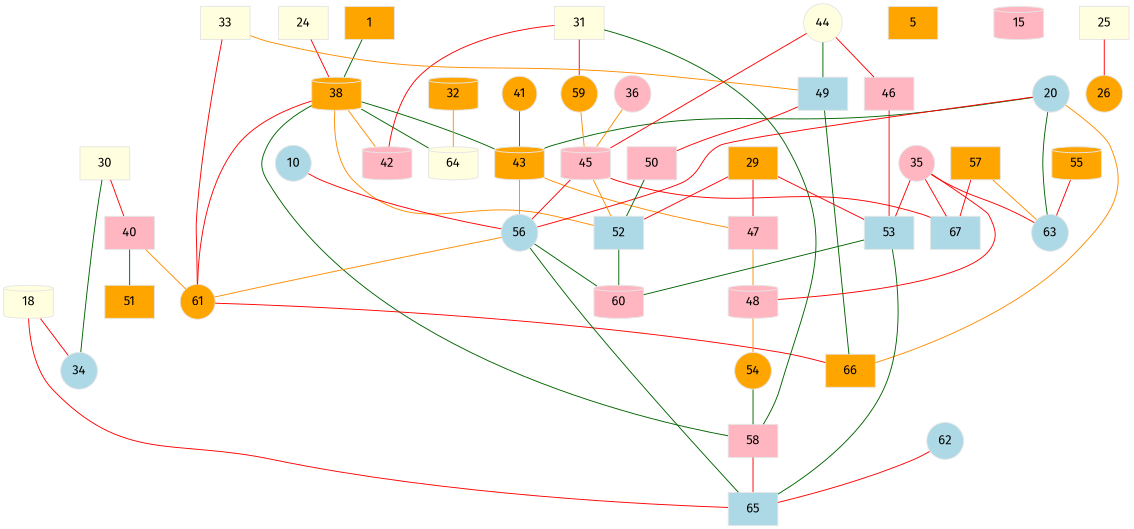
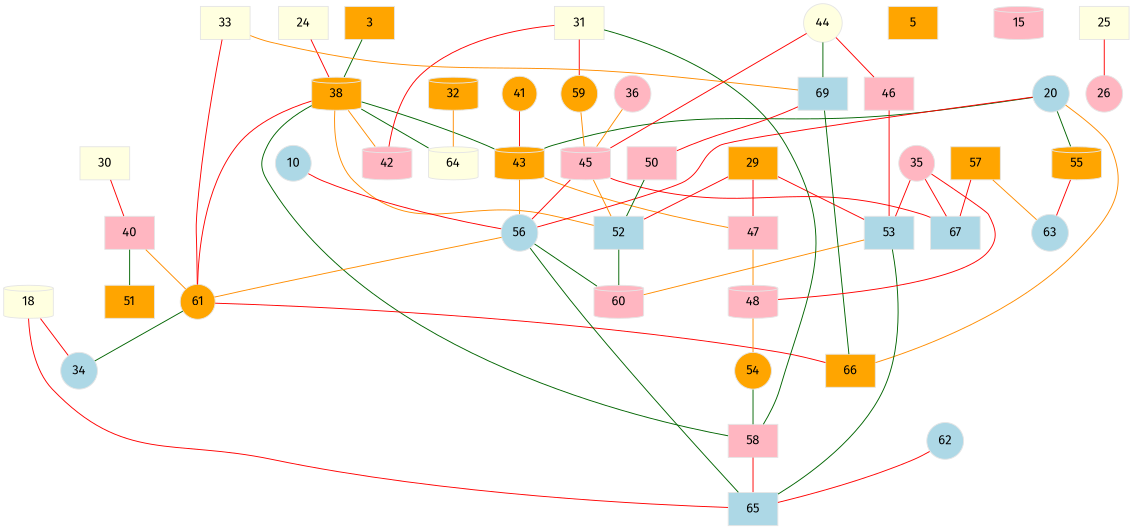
  graph {
    fontname="Fira Sans"
    node [color=gray90 fillcolor=orange fontname="Fira Sans" shape=box style=filled]
    edge [color=red fontname="Fira Sans"]
    38 [shape=cylinder super="+13"]
    43 [shape=cylinder super="+8"]
    52 [fillcolor=lightblue]
    42 [fillcolor=lightpink shape=cylinder]
    58 [fillcolor=lightpink]
    64 [fillcolor=lightyellow shape=cylinder]
    61 [shape=circle super="+37"]
-   1
+   1 [label=3]
    5
    56 [fillcolor=lightblue shape=circle super="+3+17+7"]
    65 [fillcolor=lightblue super="+39"]
    60 [fillcolor=lightpink shape=cylinder]
    10 [fillcolor=lightblue shape=circle]
    15 [fillcolor=lightpink shape=cylinder]
    18 [fillcolor=lightyellow shape=cylinder]
    34 [fillcolor=lightblue shape=circle]
    20 [fillcolor=lightblue shape=circle super="+2"]
    63 [fillcolor=lightblue shape=circle]
    66 [super="+22"]
    47 [fillcolor=lightpink super="+27"]
    24 [fillcolor=lightyellow]
    25 [fillcolor=lightyellow]
-   26 [shape=circle]
+   26 [fillcolor=lightpink shape=circle]
    29 [super="+11"]
    53 [fillcolor=lightblue super="+16"]
    48 [fillcolor=lightpink shape=cylinder]
    30 [fillcolor=lightyellow]
    40 [fillcolor=lightpink super="+23+12+28"]
    51
    31 [fillcolor=lightyellow]
    59 [shape=circle]
    45 [fillcolor=lightpink shape=cylinder super="+19"]
    67 [fillcolor=lightblue]
    32 [shape=cylinder]
    33 [fillcolor=lightyellow super="+4"]
-   49 [fillcolor=lightblue super="+14"]
+   49 [fillcolor=lightblue super="+14" label=69]
    50 [fillcolor=lightpink]
    35 [fillcolor=lightpink shape=circle]
    54 [shape=circle]
    36 [fillcolor=lightpink shape=circle]
    41 [shape=circle]
    44 [fillcolor=lightyellow shape=circle]
    46 [fillcolor=lightpink]
    55 [shape=cylinder]
    57
    62 [fillcolor=lightblue shape=circle]
    38 -- 43 [color=darkgreen]
    38 -- 52 [color=darkorange]
    38 -- 42 [color=darkorange]
    38 -- 58 [color=darkgreen]
    38 -- 64 [color=darkgreen]
    38 -- 61
    43 -- 56 [color=darkorange]
    43 -- 47 [color=darkorange]
    52 -- 60 [color=darkgreen]
    58 -- 65
    61 -- 66
    1 -- 38 [color=darkgreen]
    56 -- 61 [color=darkorange]
    56 -- 65 [color=darkgreen]
    56 -- 60 [color=darkgreen]
    10 -- 56
    18 -- 65
    18 -- 34
    20 -- 43 [color=darkgreen]
    20 -- 56
-   20 -- 63 [color=darkgreen]
+   20 -- 55 [color=darkgreen]
    20 -- 66 [color=darkorange weight=2]
    47 -- 48 [color=darkorange]
    24 -- 38
    25 -- 26
    29 -- 52
    29 -- 47
    29 -- 53
    53 -- 65 [color=darkgreen]
-   53 -- 60 [color=darkgreen]
+   53 -- 60 [color=darkorange]
    48 -- 54 [color=darkorange]
-   30 -- 34 [color=darkgreen]
+   61 -- 34 [color=darkgreen]
    30 -- 40
    40 -- 61 [color=darkorange]
    40 -- 51 [color=darkgreen]
    31 -- 42
    31 -- 58 [color=darkgreen]
    31 -- 59
    59 -- 45 [color=darkorange]
    45 -- 52 [color=darkorange]
    45 -- 56
    45 -- 67
    32 -- 64 [color=darkorange]
    33 -- 61
    33 -- 49 [color=darkorange]
    49 -- 66 [color=darkgreen]
    49 -- 50
    50 -- 52 [color=darkgreen]
-   35 -- 63
    35 -- 53 [weight=2]
    35 -- 48
    35 -- 67
    54 -- 58 [color=darkgreen]
    36 -- 45 [color=darkorange]
    41 -- 43
    44 -- 45
    44 -- 49 [color=darkgreen]
    44 -- 46
    46 -- 53
    55 -- 63
    57 -- 63 [color=darkorange]
    57 -- 67
    62 -- 65
  }
